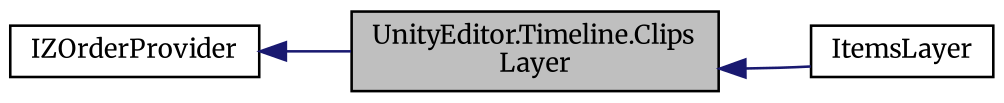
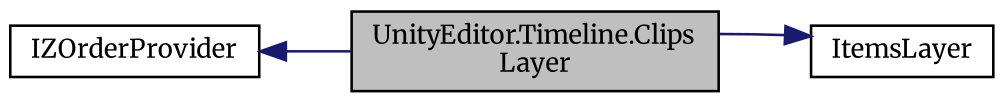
  digraph {
    fontname=Merriweather
    rankdir=LR
    node [color=black fillcolor=white fontname=Merriweather fontsize=10 shape=record style=filled]
    edge [color=midnightblue dir=back fontname=Merriweather fontsize=10 labelfontname=Helvetica labelfontsize=10 style=solid]
    n1 [fillcolor=grey75 fontcolor=black height=0.2 label="UnityEditor.Timeline.Clips\lLayer" width=0.4]
    n2 [height=0.2 label=ItemsLayer width=0.4]
    n3 [height=0.2 label=IZOrderProvider width=0.4]
-   n1 -> n2
+   n2 -> n1
    n3 -> n1
  }
